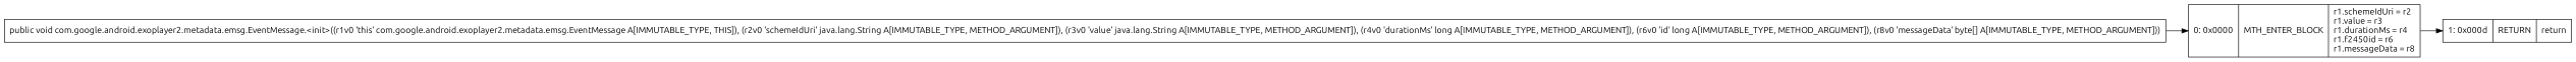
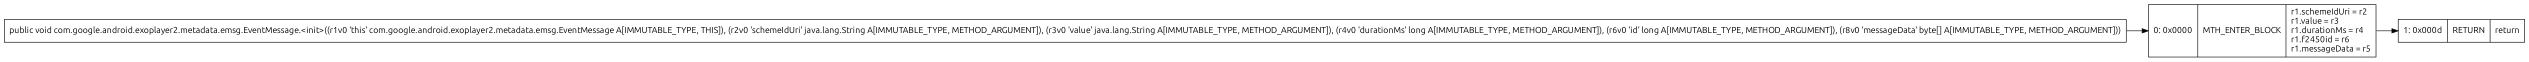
  digraph {
    rankdir=LR
    fontname=Ubuntu
    node [shape=record fontname=Ubuntu]
    edge [fontname=Ubuntu]
-   n1 [label="{0\:\ 0x0000|MTH_ENTER_BLOCK\l|r1.schemeIdUri = r2\lr1.value = r3\lr1.durationMs = r4\lr1.f2450id = r6\lr1.messageData = r8\l}"]
+   n1 [label="{0\:\ 0x0000|MTH_ENTER_BLOCK\l|r1.schemeIdUri = r2\lr1.value = r3\lr1.durationMs = r4\lr1.f2450id = r6\lr1.messageData = r5\l}"]
    n2 [label="{1\:\ 0x000d|RETURN\l|return\l}"]
    n3 [label="{public void com.google.android.exoplayer2.metadata.emsg.EventMessage.\<init\>((r1v0 'this' com.google.android.exoplayer2.metadata.emsg.EventMessage A[IMMUTABLE_TYPE, THIS]), (r2v0 'schemeIdUri' java.lang.String A[IMMUTABLE_TYPE, METHOD_ARGUMENT]), (r3v0 'value' java.lang.String A[IMMUTABLE_TYPE, METHOD_ARGUMENT]), (r4v0 'durationMs' long A[IMMUTABLE_TYPE, METHOD_ARGUMENT]), (r6v0 'id' long A[IMMUTABLE_TYPE, METHOD_ARGUMENT]), (r8v0 'messageData' byte[] A[IMMUTABLE_TYPE, METHOD_ARGUMENT])) }"]
    n1 -> n2
    n3 -> n1
  }
